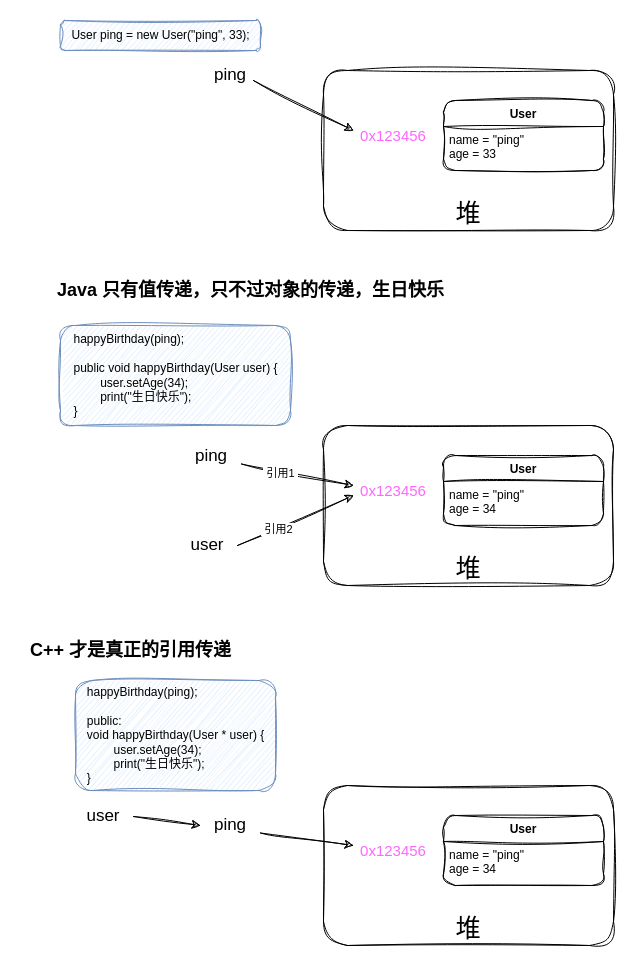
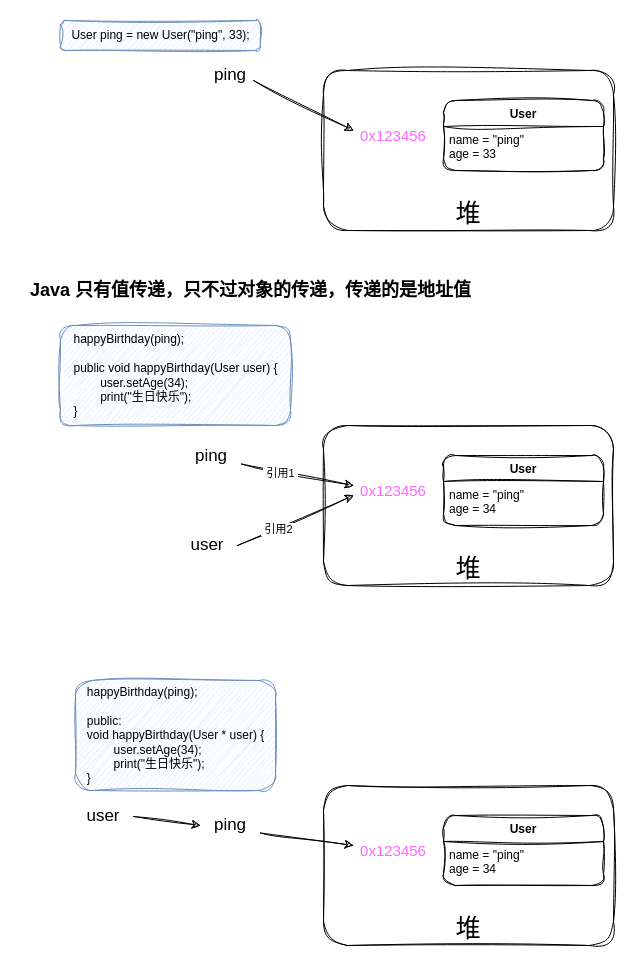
  <mxCell id="0" />
  <mxCell id="1" parent="0" />
  <mxCell id="2" value="堆" style="rounded=1;whiteSpace=wrap;html=1;fontSize=25;verticalAlign=bottom;sketch=1;curveFitting=1;jiggle=2;" parent="1" vertex="1"><mxGeometry x="323" y="70" width="290" height="160" as="geometry" /></mxCell>
  <mxCell id="3" value="" style="endArrow=classic;html=1;rounded=1;entryX=0;entryY=0.25;entryDx=0;entryDy=0;sketch=1;curveFitting=1;jiggle=2;" parent="1" target="5" edge="1"><mxGeometry width="50" height="50" relative="1" as="geometry"><mxPoint x="253" y="80" as="sourcePoint" /><mxPoint x="223" y="145" as="targetPoint" /></mxGeometry></mxCell>
  <mxCell id="4" value="ping" style="text;html=1;strokeColor=none;fillColor=none;align=center;verticalAlign=middle;whiteSpace=wrap;rounded=1;fontSize=17;sketch=1;curveFitting=1;jiggle=2;" parent="1" vertex="1"><mxGeometry x="200" y="60" width="60" height="30" as="geometry" /></mxCell>
  <mxCell id="5" value="0x123456" style="text;html=1;strokeColor=none;fillColor=none;align=center;verticalAlign=middle;whiteSpace=wrap;rounded=1;fontSize=15;fontColor=#FF66FF;sketch=1;curveFitting=1;jiggle=2;" parent="1" vertex="1"><mxGeometry x="353" y="125" width="80" height="20" as="geometry" /></mxCell>
  <mxCell id="6" value="User" style="swimlane;fontStyle=1;align=center;verticalAlign=top;childLayout=stackLayout;horizontal=1;startSize=26;horizontalStack=0;resizeParent=1;resizeParentMax=0;resizeLast=0;collapsible=1;marginBottom=0;whiteSpace=wrap;html=1;rounded=1;sketch=1;curveFitting=1;jiggle=2;" parent="1" vertex="1"><mxGeometry x="443" y="100" width="160" height="70" as="geometry" /></mxCell>
  <mxCell id="7" value="name = &quot;ping&quot;&lt;br&gt;age = 33" style="text;strokeColor=none;fillColor=none;align=left;verticalAlign=top;spacingLeft=4;spacingRight=4;overflow=hidden;rotatable=0;points=[[0,0.5],[1,0.5]];portConstraint=eastwest;whiteSpace=wrap;html=1;rounded=1;sketch=1;curveFitting=1;jiggle=2;" parent="6" vertex="1"><mxGeometry y="26" width="160" height="44" as="geometry" /></mxCell>
  <mxCell id="8" value="User ping = new User(&quot;ping&quot;, 33);" style="text;html=1;align=center;verticalAlign=middle;resizable=0;points=[];autosize=1;strokeColor=#6c8ebf;fillColor=#dae8fc;rounded=1;sketch=1;curveFitting=1;jiggle=2;" parent="1" vertex="1"><mxGeometry x="60" y="20" width="200" height="30" as="geometry" /></mxCell>
  <mxCell id="9" value="&lt;div style=&quot;text-align: left;&quot;&gt;&lt;span style=&quot;background-color: initial;&quot;&gt;happyBirthday(ping);&lt;/span&gt;&lt;/div&gt;&lt;div style=&quot;text-align: left;&quot;&gt;&lt;span style=&quot;background-color: initial;&quot;&gt;&lt;br&gt;&lt;/span&gt;&lt;/div&gt;&lt;div style=&quot;text-align: left;&quot;&gt;&lt;span style=&quot;background-color: initial;&quot;&gt;public void happyBirthday(User user) {&lt;/span&gt;&lt;/div&gt;&lt;div style=&quot;text-align: left;&quot;&gt;&lt;span style=&quot;background-color: initial;&quot;&gt;&amp;nbsp; &amp;nbsp; &amp;nbsp; &amp;nbsp; user.setAge(34);&lt;/span&gt;&lt;/div&gt;&lt;div style=&quot;text-align: left;&quot;&gt;&lt;span style=&quot;background-color: initial;&quot;&gt;&amp;nbsp; &amp;nbsp; &amp;nbsp; &amp;nbsp; print(&quot;生日快乐&quot;);&lt;/span&gt;&lt;/div&gt;&lt;div style=&quot;text-align: left;&quot;&gt;&lt;span style=&quot;background-color: initial;&quot;&gt;}&lt;/span&gt;&lt;/div&gt;" style="text;html=1;align=center;verticalAlign=middle;resizable=0;points=[];autosize=1;strokeColor=#6c8ebf;fillColor=#dae8fc;rounded=1;sketch=1;curveFitting=1;jiggle=2;" parent="1" vertex="1"><mxGeometry x="60" y="325" width="230" height="100" as="geometry" /></mxCell>
  <mxCell id="10" value="堆" style="rounded=1;whiteSpace=wrap;html=1;fontSize=25;verticalAlign=bottom;sketch=1;curveFitting=1;jiggle=2;" parent="1" vertex="1"><mxGeometry x="323" y="425" width="290" height="160" as="geometry" /></mxCell>
  <mxCell id="11" value="" style="endArrow=classic;html=1;rounded=1;entryX=0;entryY=0.25;entryDx=0;entryDy=0;exitX=1;exitY=0.75;exitDx=0;exitDy=0;sketch=1;curveFitting=1;jiggle=2;" parent="1" source="16" target="13" edge="1"><mxGeometry width="50" height="50" relative="1" as="geometry"><mxPoint x="253" y="451" as="sourcePoint" /><mxPoint x="223" y="500" as="targetPoint" /></mxGeometry></mxCell>
  <mxCell id="12" value="&amp;nbsp;引用1&amp;nbsp;" style="edgeLabel;html=1;align=center;verticalAlign=middle;resizable=0;points=[];rounded=1;sketch=1;curveFitting=1;jiggle=2;" parent="11" vertex="1" connectable="0"><mxGeometry x="-0.305" y="-2" relative="1" as="geometry"><mxPoint y="-1" as="offset" /></mxGeometry></mxCell>
  <mxCell id="13" value="0x123456" style="text;html=1;strokeColor=none;fillColor=none;align=center;verticalAlign=middle;whiteSpace=wrap;rounded=1;fontSize=15;fontColor=#FF66FF;sketch=1;curveFitting=1;jiggle=2;" parent="1" vertex="1"><mxGeometry x="353" y="480" width="80" height="20" as="geometry" /></mxCell>
  <mxCell id="14" value="User" style="swimlane;fontStyle=1;align=center;verticalAlign=top;childLayout=stackLayout;horizontal=1;startSize=26;horizontalStack=0;resizeParent=1;resizeParentMax=0;resizeLast=0;collapsible=1;marginBottom=0;whiteSpace=wrap;html=1;rounded=1;sketch=1;curveFitting=1;jiggle=2;" parent="1" vertex="1"><mxGeometry x="443" y="455" width="160" height="70" as="geometry" /></mxCell>
  <mxCell id="15" value="name = &quot;ping&quot;&lt;br&gt;age = 34" style="text;strokeColor=none;fillColor=none;align=left;verticalAlign=top;spacingLeft=4;spacingRight=4;overflow=hidden;rotatable=0;points=[[0,0.5],[1,0.5]];portConstraint=eastwest;whiteSpace=wrap;html=1;rounded=1;sketch=1;curveFitting=1;jiggle=2;" parent="14" vertex="1"><mxGeometry y="26" width="160" height="44" as="geometry" /></mxCell>
  <mxCell id="16" value="ping" style="text;html=1;strokeColor=none;fillColor=none;align=center;verticalAlign=middle;whiteSpace=wrap;rounded=1;fontSize=17;sketch=1;curveFitting=1;jiggle=2;" parent="1" vertex="1"><mxGeometry x="181" y="441" width="60" height="30" as="geometry" /></mxCell>
  <mxCell id="17" value="" style="endArrow=classic;html=1;rounded=1;entryX=0;entryY=0.75;entryDx=0;entryDy=0;exitX=1;exitY=0.5;exitDx=0;exitDy=0;sketch=1;curveFitting=1;jiggle=2;" parent="1" source="19" target="13" edge="1"><mxGeometry width="50" height="50" relative="1" as="geometry"><mxPoint x="263" y="461" as="sourcePoint" /><mxPoint x="363" y="495" as="targetPoint" /></mxGeometry></mxCell>
  <mxCell id="18" value="&amp;nbsp;引用2&amp;nbsp;" style="edgeLabel;html=1;align=center;verticalAlign=middle;resizable=0;points=[];rounded=1;sketch=1;curveFitting=1;jiggle=2;" parent="17" vertex="1" connectable="0"><mxGeometry x="-0.298" y="-1" relative="1" as="geometry"><mxPoint as="offset" /></mxGeometry></mxCell>
  <mxCell id="19" value="user" style="text;html=1;strokeColor=none;fillColor=none;align=center;verticalAlign=middle;whiteSpace=wrap;rounded=1;fontSize=17;sketch=1;curveFitting=1;jiggle=2;" parent="1" vertex="1"><mxGeometry x="177" y="530" width="60" height="30" as="geometry" /></mxCell>
  <mxCell id="20" value="&lt;div style=&quot;text-align: left;&quot;&gt;&lt;span style=&quot;background-color: initial;&quot;&gt;happyBirthday(ping);&lt;/span&gt;&lt;/div&gt;&lt;div style=&quot;text-align: left;&quot;&gt;&lt;span style=&quot;background-color: initial;&quot;&gt;&lt;br&gt;&lt;/span&gt;&lt;/div&gt;&lt;div style=&quot;text-align: left;&quot;&gt;&lt;span style=&quot;background-color: initial;&quot;&gt;public:&amp;nbsp;&lt;/span&gt;&lt;/div&gt;&lt;div style=&quot;text-align: left;&quot;&gt;&lt;span style=&quot;background-color: initial;&quot;&gt;void happyBirthday(User * user) {&lt;/span&gt;&lt;/div&gt;&lt;div style=&quot;text-align: left;&quot;&gt;&lt;span style=&quot;background-color: initial;&quot;&gt;&amp;nbsp; &amp;nbsp; &amp;nbsp; &amp;nbsp; user.setAge(34);&lt;/span&gt;&lt;/div&gt;&lt;div style=&quot;text-align: left;&quot;&gt;&lt;span style=&quot;background-color: initial;&quot;&gt;&amp;nbsp; &amp;nbsp; &amp;nbsp; &amp;nbsp; print(&quot;生日快乐&quot;);&lt;/span&gt;&lt;/div&gt;&lt;div style=&quot;text-align: left;&quot;&gt;&lt;span style=&quot;background-color: initial;&quot;&gt;}&lt;/span&gt;&lt;/div&gt;" style="text;html=1;align=center;verticalAlign=middle;resizable=0;points=[];autosize=1;strokeColor=#6c8ebf;fillColor=#dae8fc;rounded=1;sketch=1;curveFitting=1;jiggle=2;" parent="1" vertex="1"><mxGeometry x="75" y="680" width="200" height="110" as="geometry" /></mxCell>
  <mxCell id="21" value="堆" style="rounded=1;whiteSpace=wrap;html=1;fontSize=25;verticalAlign=bottom;sketch=1;curveFitting=1;jiggle=2;" parent="1" vertex="1"><mxGeometry x="323" y="785" width="290" height="160" as="geometry" /></mxCell>
  <mxCell id="22" value="" style="endArrow=classic;html=1;rounded=1;entryX=0;entryY=0.25;entryDx=0;entryDy=0;exitX=1;exitY=0.75;exitDx=0;exitDy=0;sketch=1;curveFitting=1;jiggle=2;" parent="1" source="26" target="23" edge="1"><mxGeometry width="50" height="50" relative="1" as="geometry"><mxPoint x="253" y="811" as="sourcePoint" /><mxPoint x="223" y="860" as="targetPoint" /></mxGeometry></mxCell>
  <mxCell id="23" value="0x123456" style="text;html=1;strokeColor=none;fillColor=none;align=center;verticalAlign=middle;whiteSpace=wrap;rounded=1;fontSize=15;fontColor=#FF66FF;sketch=1;curveFitting=1;jiggle=2;" parent="1" vertex="1"><mxGeometry x="353" y="840" width="80" height="20" as="geometry" /></mxCell>
  <mxCell id="24" value="User" style="swimlane;fontStyle=1;align=center;verticalAlign=top;childLayout=stackLayout;horizontal=1;startSize=26;horizontalStack=0;resizeParent=1;resizeParentMax=0;resizeLast=0;collapsible=1;marginBottom=0;whiteSpace=wrap;html=1;rounded=1;sketch=1;curveFitting=1;jiggle=2;" parent="1" vertex="1"><mxGeometry x="443" y="815" width="160" height="70" as="geometry" /></mxCell>
  <mxCell id="25" value="name = &quot;ping&quot;&lt;br&gt;age = 34" style="text;strokeColor=none;fillColor=none;align=left;verticalAlign=top;spacingLeft=4;spacingRight=4;overflow=hidden;rotatable=0;points=[[0,0.5],[1,0.5]];portConstraint=eastwest;whiteSpace=wrap;html=1;rounded=1;sketch=1;curveFitting=1;jiggle=2;" parent="24" vertex="1"><mxGeometry y="26" width="160" height="44" as="geometry" /></mxCell>
  <mxCell id="26" value="ping" style="text;html=1;strokeColor=none;fillColor=none;align=center;verticalAlign=middle;whiteSpace=wrap;rounded=1;fontSize=17;sketch=1;curveFitting=1;jiggle=2;" parent="1" vertex="1"><mxGeometry x="200" y="810" width="60" height="30" as="geometry" /></mxCell>
  <mxCell id="27" value="" style="endArrow=classic;html=1;rounded=1;entryX=0;entryY=0.5;entryDx=0;entryDy=0;exitX=1;exitY=0.5;exitDx=0;exitDy=0;sketch=1;curveFitting=1;jiggle=2;" parent="1" source="28" target="26" edge="1"><mxGeometry width="50" height="50" relative="1" as="geometry"><mxPoint x="263" y="821" as="sourcePoint" /><mxPoint x="363" y="855" as="targetPoint" /></mxGeometry></mxCell>
  <mxCell id="28" value="user" style="text;html=1;strokeColor=none;fillColor=none;align=center;verticalAlign=middle;whiteSpace=wrap;rounded=1;fontSize=17;sketch=1;curveFitting=1;jiggle=2;" parent="1" vertex="1"><mxGeometry x="73" y="801" width="60" height="30" as="geometry" /></mxCell>
- <mxCell id="29" value="Java 只有值传递，只不过对象的传递，生日快乐" style="text;html=1;align=center;verticalAlign=middle;resizable=0;points=[];autosize=1;strokeColor=none;fillColor=none;fontStyle=1;fontSize=18;rounded=1;sketch=1;curveFitting=1;jiggle=2;" parent="1" vertex="1"><mxGeometry x="20" y="270" width="460" height="40" as="geometry" /></mxCell>
- <mxCell id="30" value="C++ 才是真正的引用传递" style="text;html=1;align=center;verticalAlign=middle;resizable=0;points=[];autosize=1;strokeColor=none;fillColor=none;fontStyle=1;fontSize=18;rounded=1;sketch=1;curveFitting=1;jiggle=2;" parent="1" vertex="1"><mxGeometry x="20" y="630" width="220" height="40" as="geometry" /></mxCell>
+ <mxCell id="29" value="Java 只有值传递，只不过对象的传递，传递的是地址值" style="text;html=1;align=center;verticalAlign=middle;resizable=0;points=[];autosize=1;strokeColor=none;fillColor=none;fontStyle=1;fontSize=18;rounded=1;sketch=1;curveFitting=1;jiggle=2;" parent="1" vertex="1"><mxGeometry x="20" y="270" width="460" height="40" as="geometry" /></mxCell>
